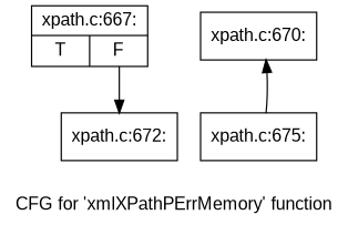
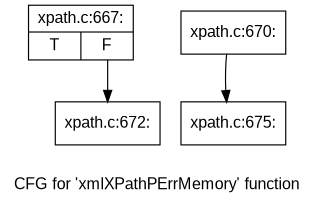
  digraph {
    fontname="Liberation Sans"
    label="CFG for 'xmlXPathPErrMemory' function"
    node [fontname="Liberation Sans" shape=record]
    edge [fontname="Liberation Sans"]
    n1 [label="{xpath.c:667:|{<s0>T|<s1>F}}"]
    n2 [label="{xpath.c:672:}"]
    n3 [label="{xpath.c:670:}"]
    n4 [label="{xpath.c:675:}"]
    n1 -> n2 [tailport=s1]
-   n4 -> n3
+   n3 -> n4
  }
